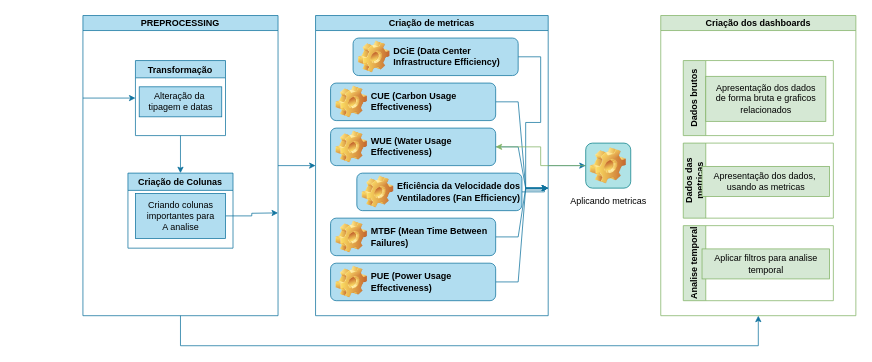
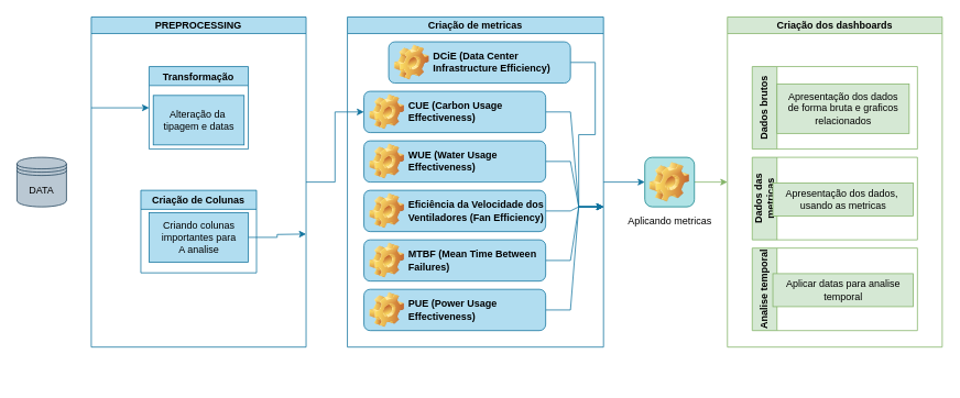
  <mxCell id="0" />
  <mxCell id="1" parent="0" />
- <mxCell id="2" style="edgeStyle=orthogonalEdgeStyle;rounded=0;orthogonalLoop=1;jettySize=auto;html=1;exitX=1;exitY=0.5;exitDx=0;exitDy=0;entryX=0;entryY=0.5;entryDx=0;entryDy=0;fillColor=#b1ddf0;strokeColor=#10739e;" edge="1" parent="1" source="4" target="14"><mxGeometry relative="1" as="geometry" /></mxCell>
- <mxCell id="3" style="edgeStyle=orthogonalEdgeStyle;rounded=0;orthogonalLoop=1;jettySize=auto;html=1;entryX=0.5;entryY=1;entryDx=0;entryDy=0;fillColor=#b1ddf0;strokeColor=#10739e;" edge="1" parent="1" source="4" target="29"><mxGeometry relative="1" as="geometry"><Array as="points"><mxPoint x="240" y="460" /><mxPoint x="1010" y="460" /></Array></mxGeometry></mxCell>
+ <mxCell id="2" style="edgeStyle=orthogonalEdgeStyle;rounded=0;orthogonalLoop=1;jettySize=auto;html=1;exitX=1;exitY=0.5;exitDx=0;exitDy=0;fillColor=#b1ddf0;strokeColor=#10739e;" edge="1" parent="1" source="4" target="18"><mxGeometry relative="1" as="geometry" /></mxCell>
  <mxCell id="4" value="PREPROCESSING" style="swimlane;startSize=20;horizontal=1;containerType=tree;fillColor=#b1ddf0;strokeColor=#10739e;" vertex="1" parent="1"><mxGeometry x="110" y="20" width="260" height="400" as="geometry" /></mxCell>
  <mxCell id="5" style="edgeStyle=orthogonalEdgeStyle;rounded=0;orthogonalLoop=1;jettySize=auto;html=1;exitX=0;exitY=0.5;exitDx=0;exitDy=0;endArrow=none;endFill=0;startArrow=classic;startFill=1;fillColor=#b1ddf0;strokeColor=#10739e;" edge="1" parent="4" source="7"><mxGeometry relative="1" as="geometry"><mxPoint y="110" as="targetPoint" /><Array as="points"><mxPoint y="110" /></Array></mxGeometry></mxCell>
- <mxCell id="6" style="edgeStyle=orthogonalEdgeStyle;rounded=0;orthogonalLoop=1;jettySize=auto;html=1;exitX=0.5;exitY=1;exitDx=0;exitDy=0;entryX=0.5;entryY=0;entryDx=0;entryDy=0;fillColor=#b1ddf0;strokeColor=#10739e;" edge="1" parent="4" source="7" target="9"><mxGeometry relative="1" as="geometry" /></mxCell>
  <mxCell id="7" value="Transformação" style="swimlane;fillColor=#b1ddf0;strokeColor=#10739e;" vertex="1" parent="4"><mxGeometry x="70" y="60" width="120" height="100" as="geometry" /></mxCell>
- <mxCell id="8" value="Alteração da&amp;nbsp;&lt;br&gt;tipagem e datas" style="text;html=1;align=center;verticalAlign=middle;resizable=0;points=[];autosize=1;strokeColor=#10739e;fillColor=#b1ddf0;" vertex="1" parent="7"><mxGeometry x="5" y="35" width="110" height="40" as="geometry" /></mxCell>
+ <mxCell id="8" value="Alteração da&amp;nbsp;&lt;br&gt;tipagem e datas" style="text;html=1;align=center;verticalAlign=middle;resizable=0;points=[];autosize=1;strokeColor=#10739e;fillColor=#b1ddf0;" vertex="1" parent="7"><mxGeometry x="5" y="35" width="110" height="60" as="geometry" /></mxCell>
  <mxCell id="9" value="Criação de Colunas" style="swimlane;fillColor=#b1ddf0;strokeColor=#10739e;" vertex="1" parent="4"><mxGeometry x="60" y="210" width="140" height="100" as="geometry" /></mxCell>
  <mxCell id="10" style="edgeStyle=orthogonalEdgeStyle;rounded=0;orthogonalLoop=1;jettySize=auto;html=1;fillColor=#b1ddf0;strokeColor=#10739e;" edge="1" parent="9" source="11"><mxGeometry relative="1" as="geometry"><mxPoint x="200" y="53" as="targetPoint" /></mxGeometry></mxCell>
  <mxCell id="11" value="Criando colunas&lt;br&gt;importantes para&lt;br&gt;A analise" style="text;html=1;align=center;verticalAlign=middle;resizable=0;points=[];autosize=1;strokeColor=#10739e;fillColor=#b1ddf0;" vertex="1" parent="9"><mxGeometry x="10" y="27" width="120" height="60" as="geometry" /></mxCell>
+ <mxCell id="12" value="DATA" style="shape=datastore;whiteSpace=wrap;html=1;fillColor=#bac8d3;strokeColor=#23445d;" vertex="1" parent="1"><mxGeometry x="20" y="190" width="60" height="60" as="geometry" /></mxCell>
  <mxCell id="13" style="edgeStyle=orthogonalEdgeStyle;rounded=0;orthogonalLoop=1;jettySize=auto;html=1;exitX=1;exitY=0.5;exitDx=0;exitDy=0;entryX=0;entryY=0.5;entryDx=0;entryDy=0;fillColor=#b1ddf0;strokeColor=#10739e;" edge="1" parent="1" source="14" target="28"><mxGeometry relative="1" as="geometry" /></mxCell>
  <mxCell id="14" value="Criação de metricas" style="swimlane;startSize=20;horizontal=1;containerType=tree;fillColor=#b1ddf0;strokeColor=#10739e;" vertex="1" parent="1"><mxGeometry x="420" y="20" width="310" height="400" as="geometry" /></mxCell>
  <mxCell id="15" style="edgeStyle=entityRelationEdgeStyle;rounded=0;orthogonalLoop=1;jettySize=auto;html=1;fillColor=#b1ddf0;strokeColor=#10739e;" edge="1" parent="14" source="16"><mxGeometry relative="1" as="geometry"><mxPoint x="310" y="230.0" as="targetPoint" /></mxGeometry></mxCell>
  <mxCell id="16" value="DCiE (Data Center Infrastructure Efficiency)" style="label;whiteSpace=wrap;html=1;image=img/clipart/Gear_128x128.png;fillColor=#b1ddf0;strokeColor=#10739e;" vertex="1" parent="14"><mxGeometry x="50" y="30" width="220" height="50" as="geometry" /></mxCell>
  <mxCell id="17" style="edgeStyle=entityRelationEdgeStyle;rounded=0;orthogonalLoop=1;jettySize=auto;html=1;fillColor=#b1ddf0;strokeColor=#10739e;" edge="1" parent="14" source="18"><mxGeometry relative="1" as="geometry"><mxPoint x="310" y="230.0" as="targetPoint" /></mxGeometry></mxCell>
  <mxCell id="18" value="CUE (Carbon Usage Effectiveness)" style="label;whiteSpace=wrap;html=1;image=img/clipart/Gear_128x128.png;fillColor=#b1ddf0;strokeColor=#10739e;" vertex="1" parent="14"><mxGeometry x="20" y="90" width="220" height="50" as="geometry" /></mxCell>
  <mxCell id="19" style="edgeStyle=entityRelationEdgeStyle;rounded=0;orthogonalLoop=1;jettySize=auto;html=1;fillColor=#b1ddf0;strokeColor=#10739e;" edge="1" parent="14" source="20"><mxGeometry relative="1" as="geometry"><mxPoint x="310" y="230.0" as="targetPoint" /></mxGeometry></mxCell>
  <mxCell id="20" value="WUE (Water Usage Effectiveness)" style="label;whiteSpace=wrap;html=1;image=img/clipart/Gear_128x128.png;fillColor=#b1ddf0;strokeColor=#10739e;" vertex="1" parent="14"><mxGeometry x="20" y="150" width="220" height="50" as="geometry" /></mxCell>
  <mxCell id="21" style="edgeStyle=entityRelationEdgeStyle;rounded=0;orthogonalLoop=1;jettySize=auto;html=1;fillColor=#b1ddf0;strokeColor=#10739e;" edge="1" parent="14" source="22"><mxGeometry relative="1" as="geometry"><mxPoint x="310" y="230.0" as="targetPoint" /></mxGeometry></mxCell>
- <mxCell id="22" value="&lt;div&gt;Eficiência da Velocidade dos Ventiladores (Fan Efficiency)&lt;/div&gt;" style="label;whiteSpace=wrap;html=1;image=img/clipart/Gear_128x128.png;fillColor=#b1ddf0;strokeColor=#10739e;" vertex="1" parent="14"><mxGeometry x="55" y="210" width="220" height="50" as="geometry" /></mxCell>
+ <mxCell id="22" value="&lt;div&gt;Eficiência da Velocidade dos Ventiladores (Fan Efficiency)&lt;/div&gt;" style="label;whiteSpace=wrap;html=1;image=img/clipart/Gear_128x128.png;fillColor=#b1ddf0;strokeColor=#10739e;" vertex="1" parent="14"><mxGeometry x="20" y="210" width="220" height="50" as="geometry" /></mxCell>
  <mxCell id="23" style="edgeStyle=entityRelationEdgeStyle;rounded=0;orthogonalLoop=1;jettySize=auto;html=1;fillColor=#b1ddf0;strokeColor=#10739e;" edge="1" parent="14" source="24"><mxGeometry relative="1" as="geometry"><mxPoint x="310" y="230.0" as="targetPoint" /></mxGeometry></mxCell>
  <mxCell id="24" value="&lt;div&gt;MTBF (Mean Time Between Failures)&lt;/div&gt;" style="label;whiteSpace=wrap;html=1;image=img/clipart/Gear_128x128.png;fillColor=#b1ddf0;strokeColor=#10739e;" vertex="1" parent="14"><mxGeometry x="20" y="270" width="220" height="50" as="geometry" /></mxCell>
  <mxCell id="25" style="edgeStyle=entityRelationEdgeStyle;rounded=0;orthogonalLoop=1;jettySize=auto;html=1;fillColor=#b1ddf0;strokeColor=#10739e;" edge="1" parent="14" source="26"><mxGeometry relative="1" as="geometry"><mxPoint x="310" y="230.0" as="targetPoint" /></mxGeometry></mxCell>
  <mxCell id="26" value="PUE&amp;nbsp;&lt;span style=&quot;background-color: initial;&quot;&gt;(Power Usage Effectiveness)&lt;/span&gt;" style="label;whiteSpace=wrap;html=1;image=img/clipart/Gear_128x128.png;fillColor=#b1ddf0;strokeColor=#10739e;" vertex="1" parent="14"><mxGeometry x="20" y="330" width="220" height="50" as="geometry" /></mxCell>
- <mxCell id="27" style="edgeStyle=orthogonalEdgeStyle;rounded=0;orthogonalLoop=1;jettySize=auto;html=1;fillColor=#d5e8d4;strokeColor=#82b366;" edge="1" parent="1" source="28" target="20"><mxGeometry relative="1" as="geometry" /></mxCell>
+ <mxCell id="27" style="edgeStyle=orthogonalEdgeStyle;rounded=0;orthogonalLoop=1;jettySize=auto;html=1;entryX=0;entryY=0.5;entryDx=0;entryDy=0;fillColor=#d5e8d4;strokeColor=#82b366;" edge="1" parent="1" source="28" target="29"><mxGeometry relative="1" as="geometry" /></mxCell>
  <mxCell id="28" value="Aplicando metricas" style="icon;html=1;image=img/clipart/Gear_128x128.png;fillColor=#b0e3e6;strokeColor=#0e8088;" vertex="1" parent="1"><mxGeometry x="780" y="190" width="60" height="60" as="geometry" /></mxCell>
  <mxCell id="29" value="Criação dos dashboards" style="swimlane;startSize=20;horizontal=1;containerType=tree;fillColor=#d5e8d4;strokeColor=#82b366;" vertex="1" parent="1"><mxGeometry x="880" y="20" width="260" height="400" as="geometry" /></mxCell>
  <mxCell id="30" value="Dados brutos" style="swimlane;horizontal=0;whiteSpace=wrap;html=1;startSize=30;fillColor=#d5e8d4;strokeColor=#82b366;" vertex="1" parent="29"><mxGeometry x="30" y="60" width="200" height="100" as="geometry" /></mxCell>
  <mxCell id="31" value="Apresentação dos dados&lt;br&gt;de forma bruta e graficos&lt;br&gt;relacionados" style="text;html=1;align=center;verticalAlign=middle;resizable=0;points=[];autosize=1;strokeColor=#82b366;fillColor=#d5e8d4;" vertex="1" parent="30"><mxGeometry x="30" y="21" width="160" height="60" as="geometry" /></mxCell>
  <mxCell id="32" value="Dados das metricas" style="swimlane;horizontal=0;whiteSpace=wrap;html=1;startSize=30;fillColor=#d5e8d4;strokeColor=#82b366;" vertex="1" parent="29"><mxGeometry x="30" y="170" width="200" height="100" as="geometry" /></mxCell>
  <mxCell id="33" value="Apresentação dos dados,&amp;nbsp;&lt;br&gt;usando as metricas" style="text;html=1;align=center;verticalAlign=middle;resizable=0;points=[];autosize=1;strokeColor=#82b366;fillColor=#d5e8d4;" vertex="1" parent="32"><mxGeometry x="25" y="31" width="170" height="40" as="geometry" /></mxCell>
  <mxCell id="34" value="Analise temporal" style="swimlane;horizontal=0;whiteSpace=wrap;html=1;startSize=30;fillColor=#d5e8d4;strokeColor=#82b366;" vertex="1" parent="29"><mxGeometry x="30" y="280" width="200" height="100" as="geometry" /></mxCell>
- <mxCell id="35" value="Aplicar filtros para analise&lt;br&gt;temporal" style="text;html=1;align=center;verticalAlign=middle;resizable=0;points=[];autosize=1;strokeColor=#82b366;fillColor=#d5e8d4;" vertex="1" parent="34"><mxGeometry x="25" y="31" width="170" height="40" as="geometry" /></mxCell>
+ <mxCell id="35" value="Aplicar datas para analise&lt;br&gt;temporal" style="text;html=1;align=center;verticalAlign=middle;resizable=0;points=[];autosize=1;strokeColor=#82b366;fillColor=#d5e8d4;" vertex="1" parent="34"><mxGeometry x="25" y="31" width="170" height="40" as="geometry" /></mxCell>
